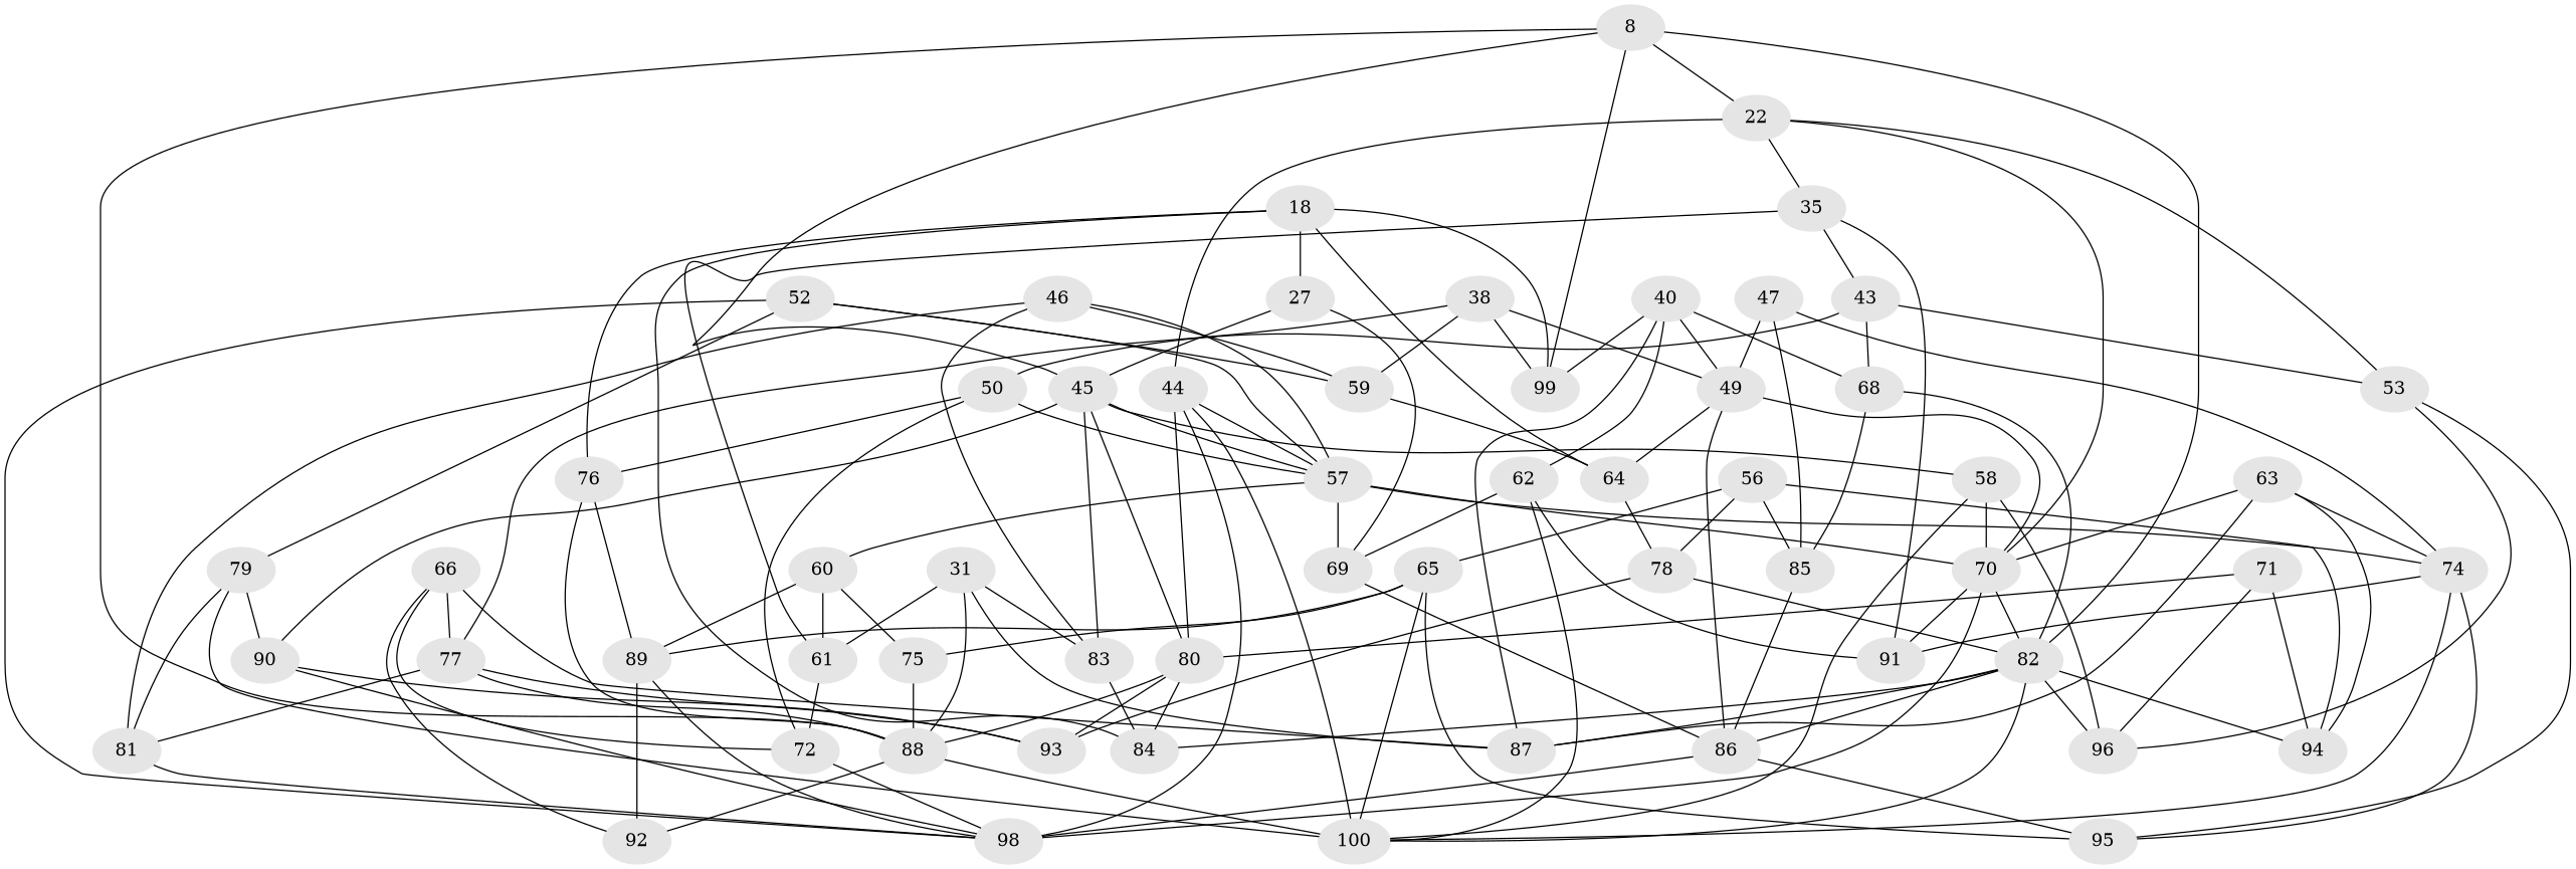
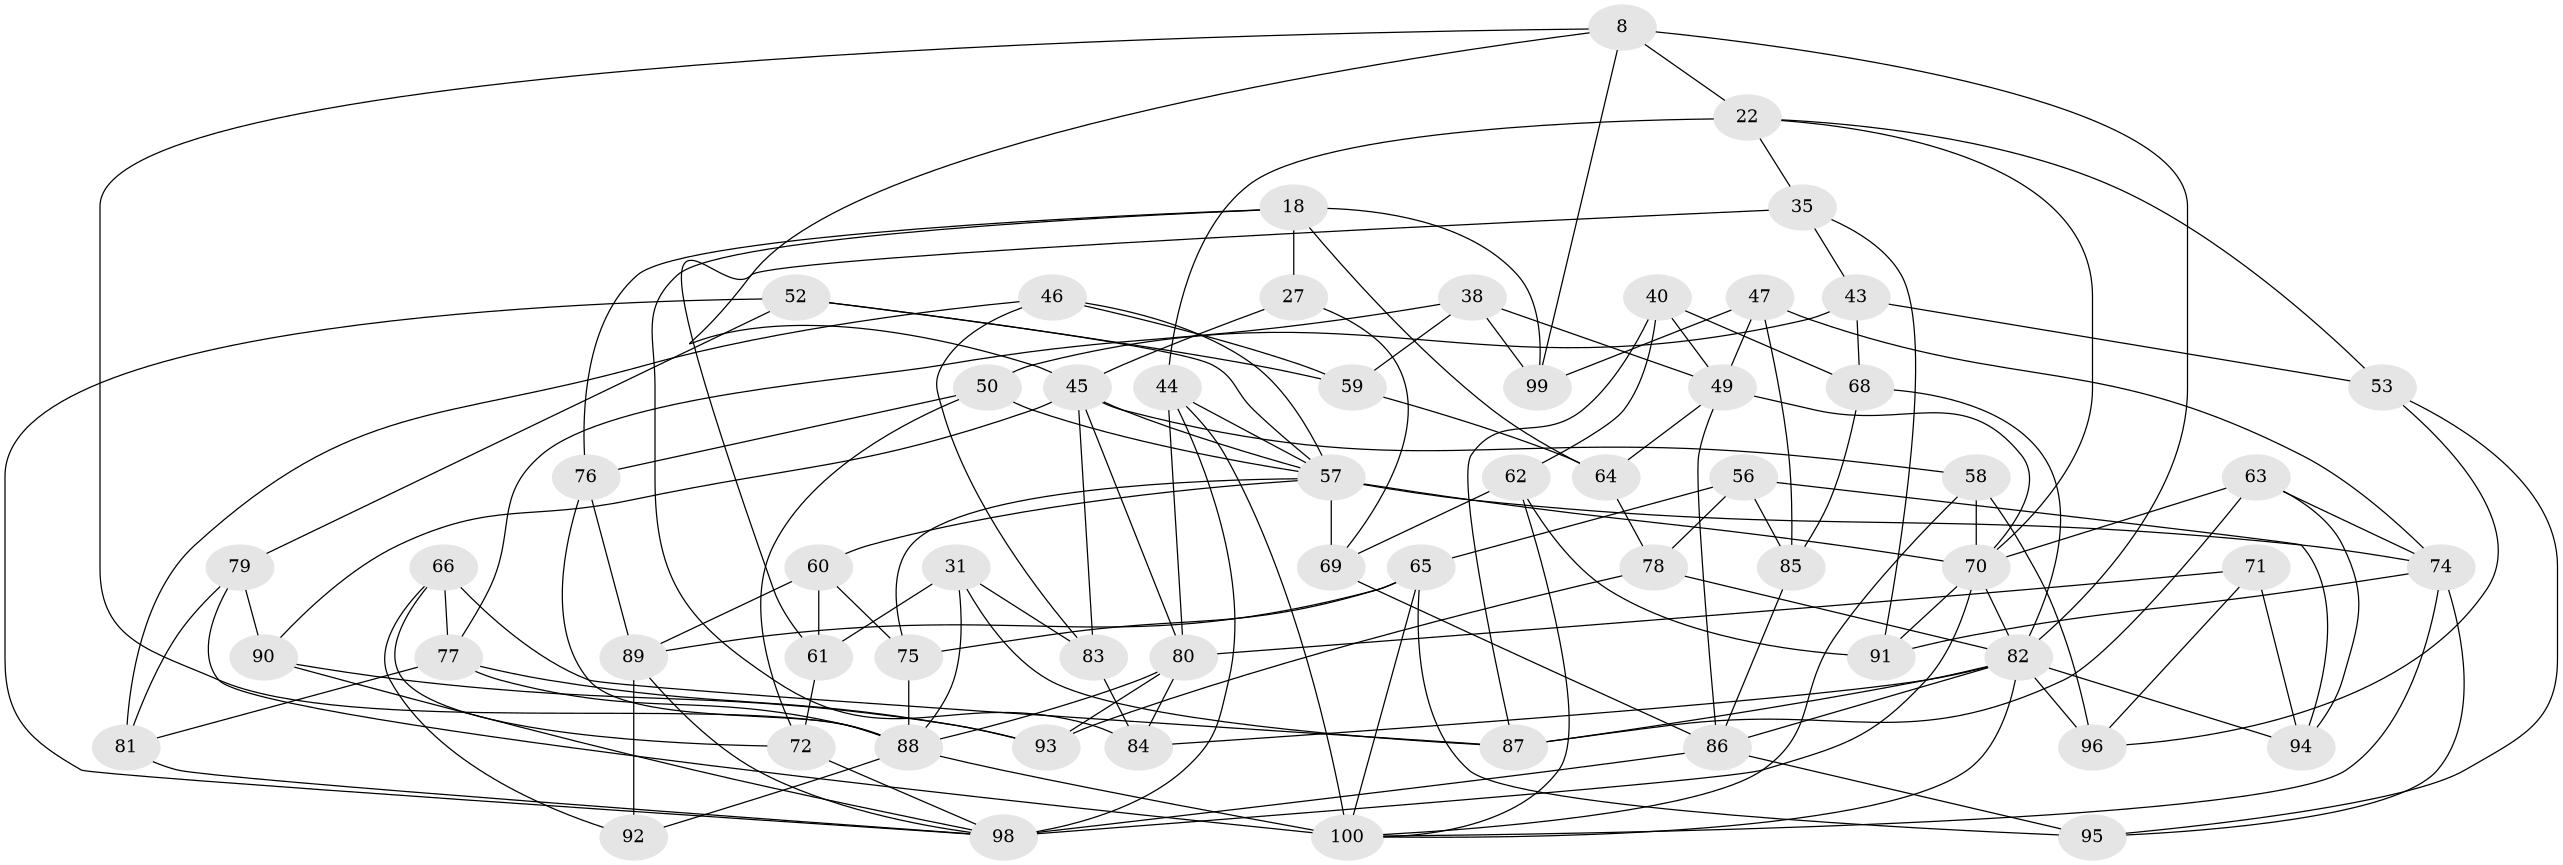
  graph {
    node [color=gray90 style=filled]
    8 [super="+2"]
    22 [super="+6"]
    45 [super="+34"]
    82 [super="+5+30+42"]
    88 [super="+1+20+67"]
    99
    35
    44 [super="+36"]
    53
    70 [super="+13+24"]
    83
    57 [super="+25+26+29"]
    80 [super="+4+41"]
    58
    90
    84
    87 [super="+55"]
    100 [super="+37+32"]
    86 [super="+33+51"]
    96
    94
    92
    18 [super="+3"]
    27
    64
    76
    69
    78
    89 [super="+10"]
    61
    43
    91
    98 [super="+97"]
    95
    31
    72
    68
    50
    49 [super="+12+39"]
    38
    59
    77 [super="+28"]
    81
    93
    40
    62
    85
    74 [super="+17"]
    60
    75
    46
    47
    52
    79
    65 [super="+11"]
    56
    63
    66
    71
    8 -- 22 [weight=2]
    8 -- 45
    8 -- 82
    8 -- 88
    8 -- 99
    22 -- 35
    22 -- 44
    22 -- 53
    22 -- 70
    45 -- 83
    45 -- 57
    45 -- 80 [weight=2]
    45 -- 58
    45 -- 90
    82 -- 84
    82 -- 87 [weight=2]
    82 -- 100
    82 -- 86 [weight=2]
    82 -- 96
    82 -- 94
    88 -- 100 [weight=3]
    88 -- 92
    35 -- 61
    35 -- 43
    35 -- 91
    44 -- 57
    44 -- 80 [weight=2]
    44 -- 100
    44 -- 98
    53 -- 96
    53 -- 95
    70 -- 82
    70 -- 91
    70 -- 98
    83 -- 84
    57 -- 70
    57 -- 69
    57 -- 74
    57 -- 60
+   57 -- 75
    80 -- 88
    80 -- 84
    80 -- 93
    58 -- 70
    58 -- 100
    58 -- 96
    90 -- 98
    90 -- 93
    86 -- 98 [weight=3]
    86 -- 95
    18 -- 99
    18 -- 84
    18 -- 27 [weight=2]
    18 -- 64
    18 -- 76
    27 -- 45
    27 -- 69
    64 -- 78
    76 -- 88
    76 -- 89
    69 -- 86
    78 -- 82
    78 -- 93
    89 -- 92
    89 -- 98
    61 -- 72
    43 -- 53
    43 -- 68
    43 -- 50
    31 -- 88
    31 -- 83
    31 -- 87
    31 -- 61
    72 -- 98
    68 -- 82
    68 -- 85
    50 -- 57
    50 -- 76
    50 -- 72
    49 -- 70
    49 -- 86
    49 -- 64
    38 -- 99
    38 -- 49
    38 -- 59
    38 -- 77
    59 -- 64
    77 -- 88 [weight=2]
    77 -- 81
    77 -- 93
    81 -- 98
    40 -- 87
    40 -- 68
    40 -- 49
    40 -- 62
    62 -- 100
    62 -- 69
    62 -- 91
    85 -- 86
    74 -- 100
    74 -- 91
    74 -- 95
    60 -- 89
    60 -- 61
    60 -- 75
    75 -- 88
    46 -- 83
    46 -- 57
    46 -- 59
    46 -- 81
-   40 -- 99
+   47 -- 99
    47 -- 49
    47 -- 85
    47 -- 74
    52 -- 57
    52 -- 98
    52 -- 59
    52 -- 79
    79 -- 90
    79 -- 100
    79 -- 81
    65 -- 100
    65 -- 89 [weight=2]
    65 -- 95
    65 -- 75
    56 -- 94
    56 -- 78
    56 -- 85
    56 -- 65
    63 -- 70
    63 -- 87
    63 -- 94
    63 -- 74
    66 -- 87
    66 -- 92
    66 -- 72
    66 -- 77
    71 -- 80
    71 -- 96
    71 -- 94
  }
